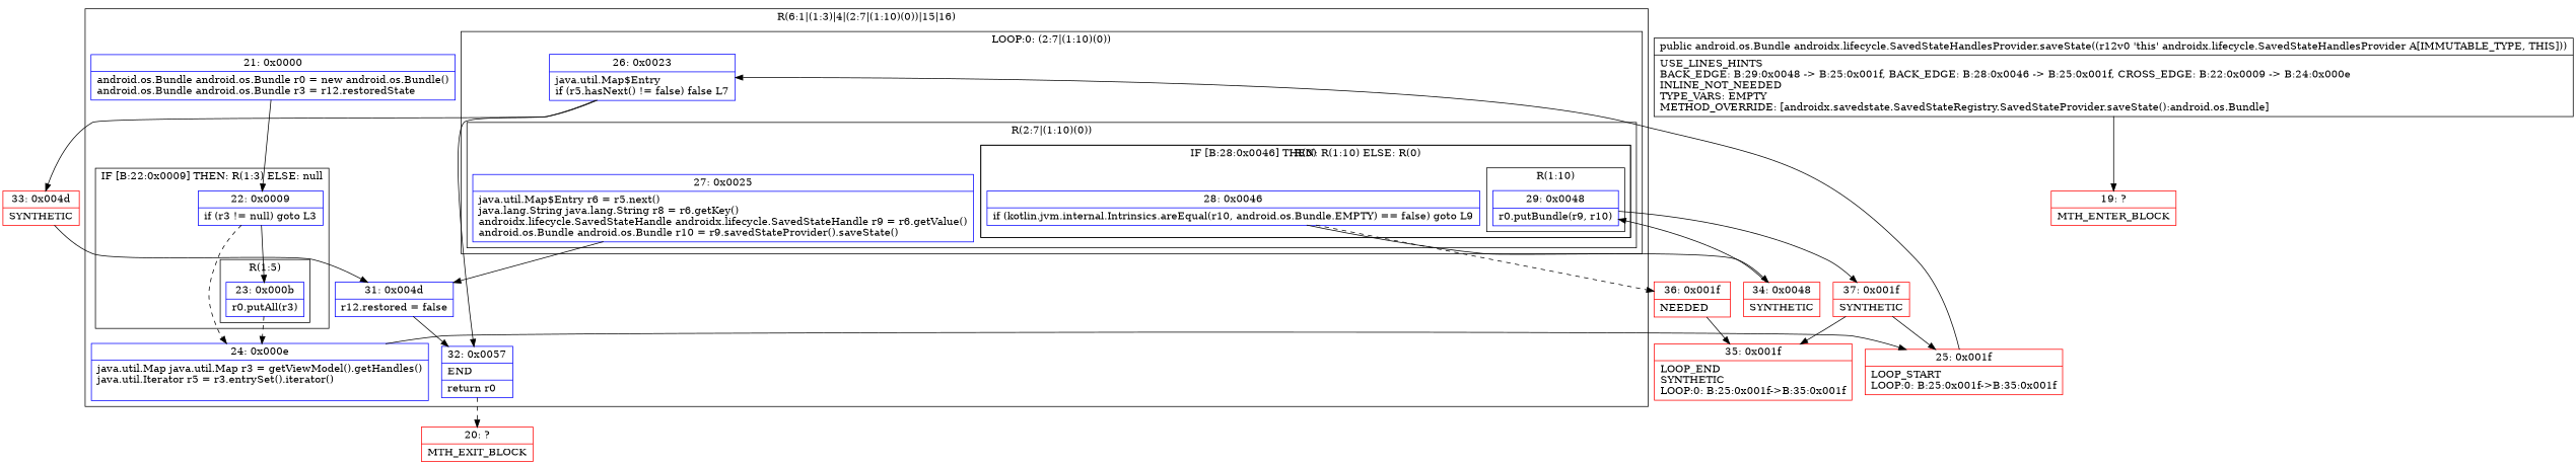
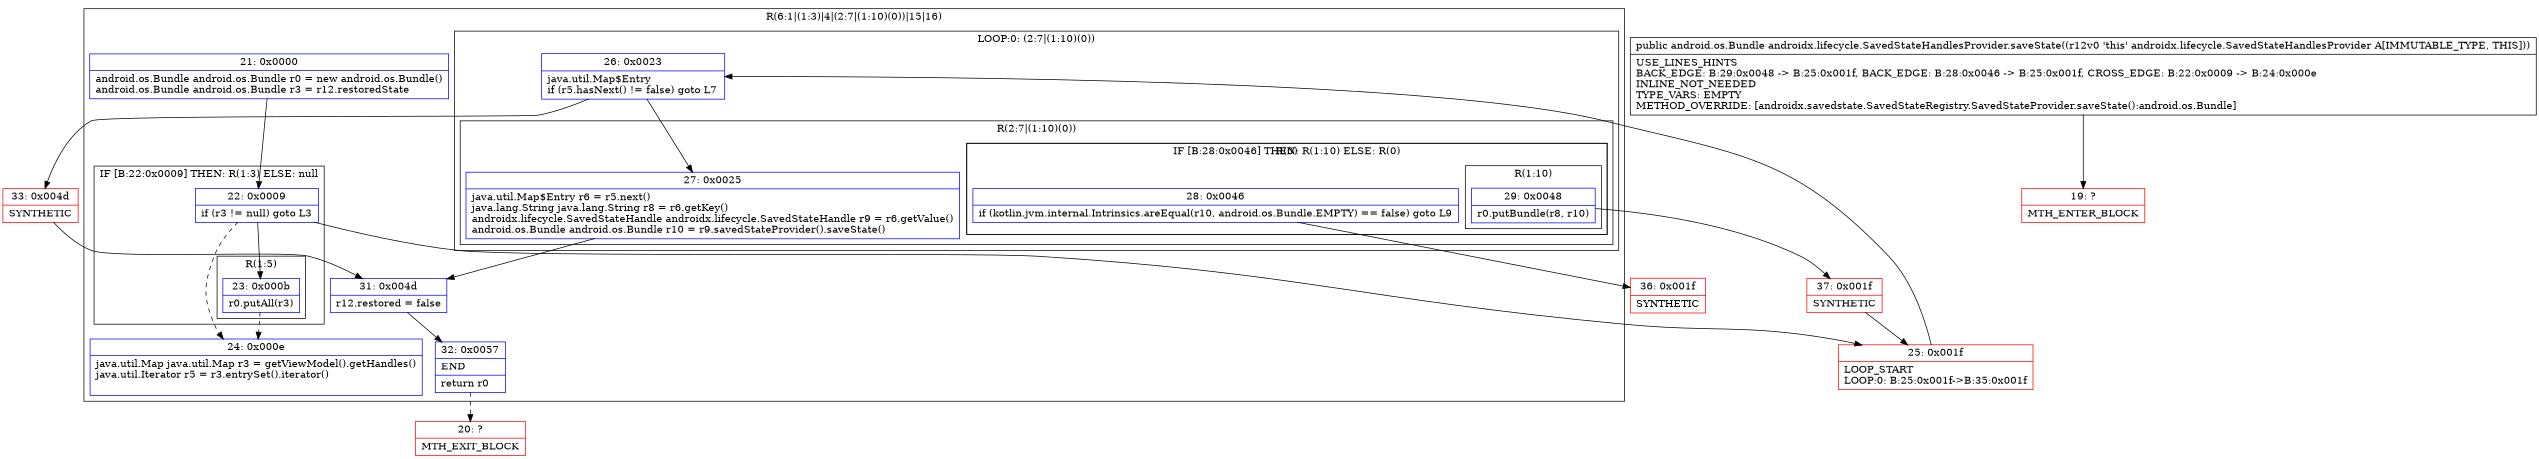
  digraph {
    node [color=blue shape=record]
    n1 [label="{23\:\ 0x000b|r0.putAll(r3)\l}"]
    n2 [label="{22\:\ 0x0009|if (r3 != null) goto L3\l}"]
-   n3 [label="{29\:\ 0x0048|r0.putBundle(r9, r10)\l}"]
+   n3 [label="{29\:\ 0x0048|r0.putBundle(r8, r10)\l}"]
    n4 [label="{28\:\ 0x0046|if (kotlin.jvm.internal.Intrinsics.areEqual(r10, android.os.Bundle.EMPTY) == false) goto L9\l}"]
    n5 [label="{27\:\ 0x0025|java.util.Map$Entry r6 = r5.next()\ljava.lang.String java.lang.String r8 = r6.getKey()\landroidx.lifecycle.SavedStateHandle androidx.lifecycle.SavedStateHandle r9 = r6.getValue()\landroid.os.Bundle android.os.Bundle r10 = r9.savedStateProvider().saveState()\l}"]
-   n6 [label="{26\:\ 0x0023|java.util.Map$Entry \lif (r5.hasNext() != false) false L7\l}"]
+   n6 [label="{26\:\ 0x0023|java.util.Map$Entry \lif (r5.hasNext() != false) goto L7\l}"]
    n7 [label="{21\:\ 0x0000|android.os.Bundle android.os.Bundle r0 = new android.os.Bundle()\landroid.os.Bundle android.os.Bundle r3 = r12.restoredState\l}"]
    n8 [label="{24\:\ 0x000e|java.util.Map java.util.Map r3 = getViewModel().getHandles()\ljava.util.Iterator r5 = r3.entrySet().iterator()\l\l}"]
    n9 [label="{31\:\ 0x004d|r12.restored = false\l}"]
    n10 [label="{32\:\ 0x0057|END\l|return r0\l}"]
    n11 [color=red label="{37\:\ 0x001f|SYNTHETIC\l}"]
-   n12 [color=red label="{34\:\ 0x0048|SYNTHETIC\l}"]
-   n13 [color=red label="{36\:\ 0x001f|NEEDED\l}"]
+   n13 [color=red label="{36\:\ 0x001f|SYNTHETIC\l}"]
    n14 [color=red label="{33\:\ 0x004d|SYNTHETIC\l}"]
    n15 [color=red label="{25\:\ 0x001f|LOOP_START\lLOOP:0: B:25:0x001f\-\>B:35:0x001f\l}"]
    n16 [color=red label="{20\:\ ?|MTH_EXIT_BLOCK\l}"]
-   n17 [color=red label="{35\:\ 0x001f|LOOP_END\lSYNTHETIC\lLOOP:0: B:25:0x001f\-\>B:35:0x001f\l}"]
    n18 [color=red label="{19\:\ ?|MTH_ENTER_BLOCK\l}"]
    n19 [label="{public android.os.Bundle androidx.lifecycle.SavedStateHandlesProvider.saveState((r12v0 'this' androidx.lifecycle.SavedStateHandlesProvider A[IMMUTABLE_TYPE, THIS]))  | USE_LINES_HINTS\lBACK_EDGE: B:29:0x0048 \-\> B:25:0x001f, BACK_EDGE: B:28:0x0046 \-\> B:25:0x001f, CROSS_EDGE: B:22:0x0009 \-\> B:24:0x000e\lINLINE_NOT_NEEDED\lTYPE_VARS: EMPTY\lMETHOD_OVERRIDE: [androidx.savedstate.SavedStateRegistry.SavedStateProvider.saveState():android.os.Bundle]\l}" color=""]
    subgraph cluster_1 {
      label="R(6:1|(1:3)|4|(2:7|(1:10)(0))|15|16)"
      n7
      n8
      n9
      n10
      subgraph cluster_2 {
        label="IF [B:22:0x0009] THEN: R(1:3) ELSE: null"
        n2
        subgraph cluster_3 {
          label="R(1:5)"
          n1
        }
      }
      subgraph cluster_4 {
        label="LOOP:0: (2:7|(1:10)(0))"
        n6
        subgraph cluster_5 {
          label="R(2:7|(1:10)(0))"
          n5
          subgraph cluster_6 {
            label="IF [B:28:0x0046] THEN: R(1:10) ELSE: R(0)"
            n4
            subgraph cluster_7 {
              label="R(1:10)"
              n3
            }
            subgraph cluster_8 {
              label="R(0)"
            }
          }
        }
      }
    }
    n1 -> n8 [style=dashed]
    n2 -> n1
    n2 -> n8 [style=dashed]
    n3 -> n11
-   n4 -> n12
-   n4 -> n13 [style=dashed]
+   n4 -> n13 [style=solid]
    n5 -> n9
-   n6 -> n10
+   n6 -> n5
    n6 -> n14 [style=solid]
    n7 -> n2
-   n8 -> n15
+   n2 -> n15
    n9 -> n10
    n10 -> n16 [style=dashed]
    n11 -> n15
-   n11 -> n17
-   n12 -> n3
-   n13 -> n17
    n14 -> n9
    n15 -> n6
    n19 -> n18
  }
